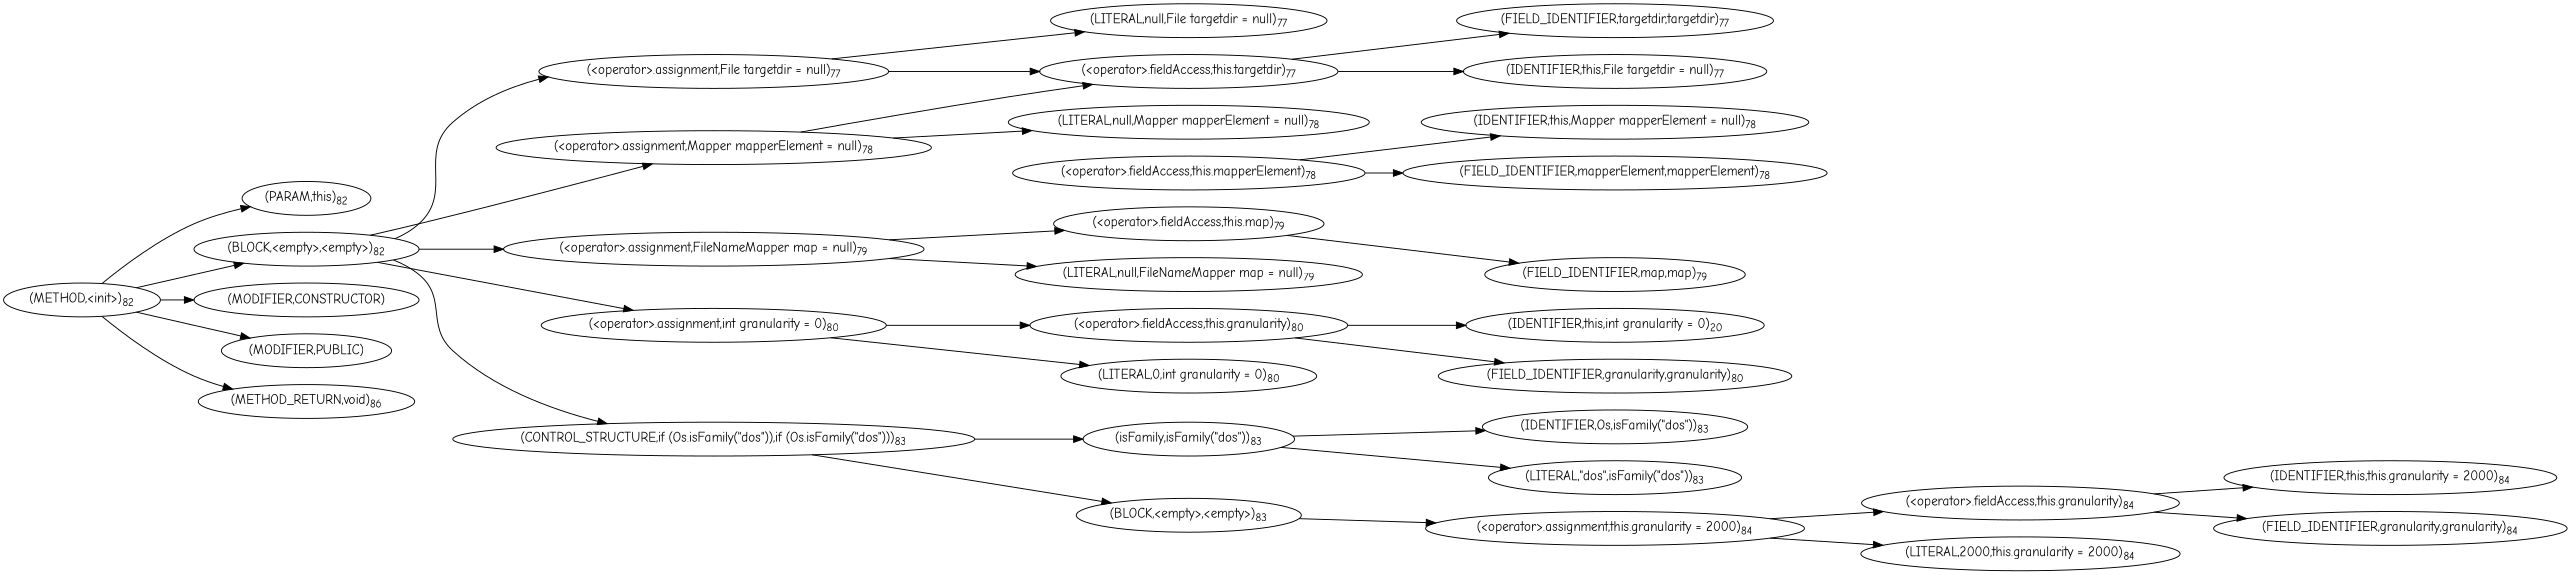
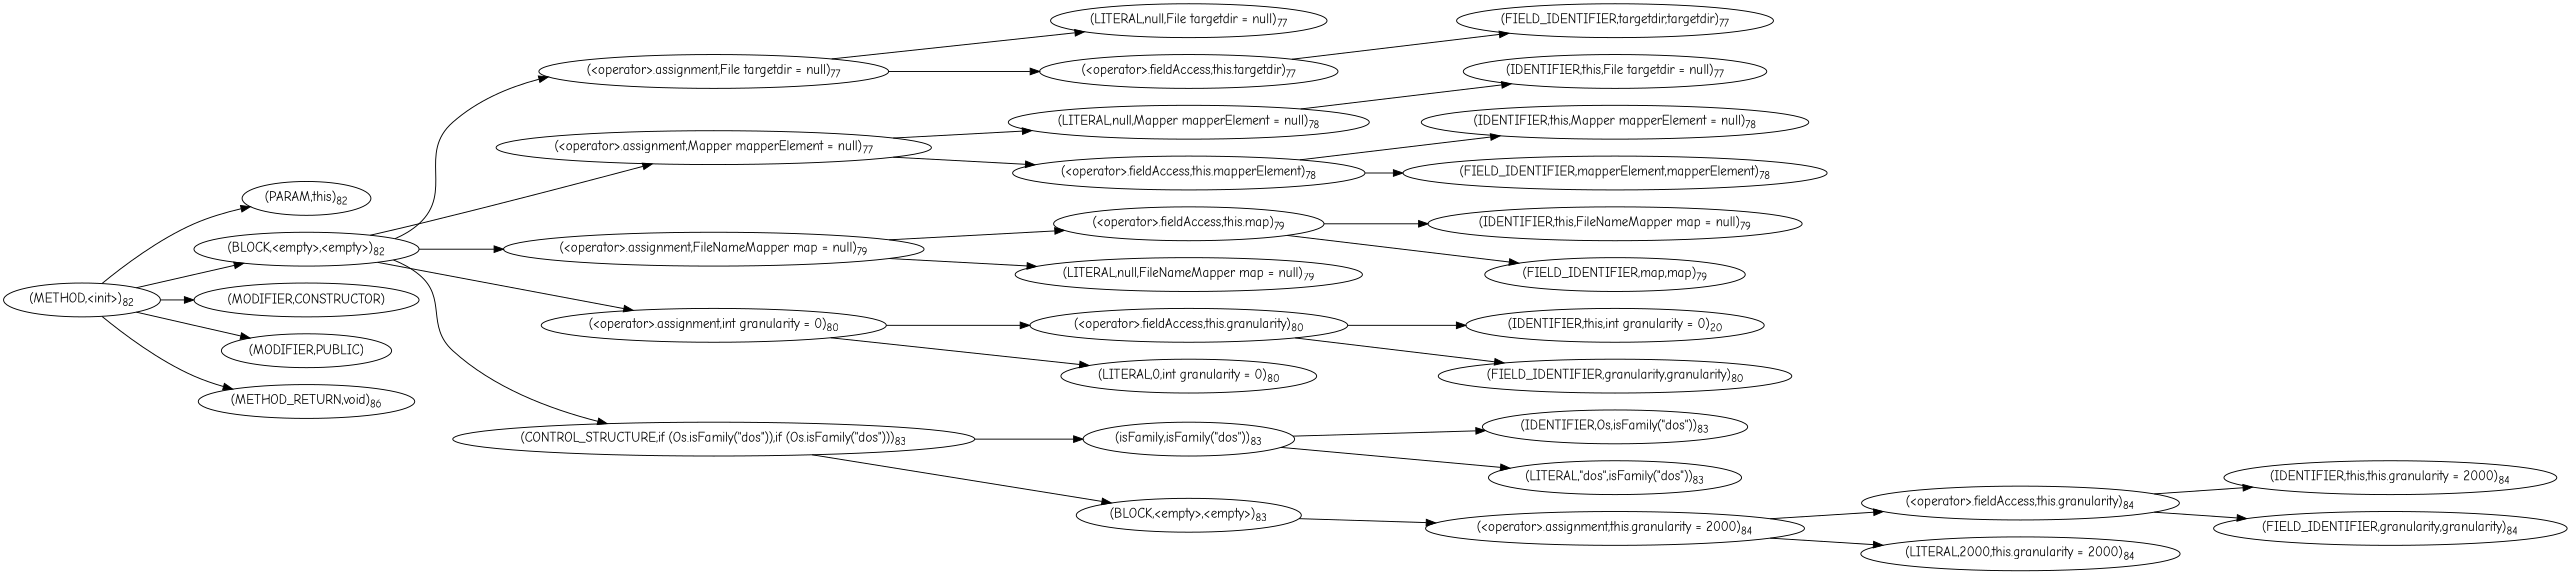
  digraph {
    fontname="Comic Neue"
    rankdir=LR
    node [fontname="Comic Neue"]
    edge [fontname="Comic Neue"]
    n1 [label=<(METHOD,&lt;init&gt;)<SUB>82</SUB>>]
    n2 [label=<(PARAM,this)<SUB>82</SUB>>]
    n3 [label=<(BLOCK,&lt;empty&gt;,&lt;empty&gt;)<SUB>82</SUB>>]
    n4 [label=<(MODIFIER,CONSTRUCTOR)>]
    n5 [label=<(MODIFIER,PUBLIC)>]
    n6 [label=<(METHOD_RETURN,void)<SUB>86</SUB>>]
    n7 [label=<(&lt;operator&gt;.assignment,File targetdir = null)<SUB>77</SUB>>]
-   n8 [label=<(&lt;operator&gt;.assignment,Mapper mapperElement = null)<SUB>78</SUB>>]
+   n8 [label=<(&lt;operator&gt;.assignment,Mapper mapperElement = null)<SUB>77</SUB>>]
    n9 [label=<(&lt;operator&gt;.assignment,FileNameMapper map = null)<SUB>79</SUB>>]
    n10 [label=<(&lt;operator&gt;.assignment,int granularity = 0)<SUB>80</SUB>>]
    n11 [label=<(CONTROL_STRUCTURE,if (Os.isFamily(&quot;dos&quot;)),if (Os.isFamily(&quot;dos&quot;)))<SUB>83</SUB>>]
    n12 [label=<(&lt;operator&gt;.fieldAccess,this.targetdir)<SUB>77</SUB>>]
    n13 [label=<(LITERAL,null,File targetdir = null)<SUB>77</SUB>>]
    n14 [label=<(&lt;operator&gt;.fieldAccess,this.mapperElement)<SUB>78</SUB>>]
    n15 [label=<(LITERAL,null,Mapper mapperElement = null)<SUB>78</SUB>>]
    n16 [label=<(&lt;operator&gt;.fieldAccess,this.map)<SUB>79</SUB>>]
    n17 [label=<(LITERAL,null,FileNameMapper map = null)<SUB>79</SUB>>]
    n18 [label=<(&lt;operator&gt;.fieldAccess,this.granularity)<SUB>80</SUB>>]
    n19 [label=<(LITERAL,0,int granularity = 0)<SUB>80</SUB>>]
    n20 [label=<(isFamily,isFamily(&quot;dos&quot;))<SUB>83</SUB>>]
    n21 [label=<(BLOCK,&lt;empty&gt;,&lt;empty&gt;)<SUB>83</SUB>>]
    n22 [label=<(IDENTIFIER,this,File targetdir = null)<SUB>77</SUB>>]
    n23 [label=<(FIELD_IDENTIFIER,targetdir,targetdir)<SUB>77</SUB>>]
    n24 [label=<(IDENTIFIER,this,Mapper mapperElement = null)<SUB>78</SUB>>]
    n25 [label=<(FIELD_IDENTIFIER,mapperElement,mapperElement)<SUB>78</SUB>>]
+   n26 [label=<(IDENTIFIER,this,FileNameMapper map = null)<SUB>79</SUB>>]
    n27 [label=<(FIELD_IDENTIFIER,map,map)<SUB>79</SUB>>]
    n28 [label=<(IDENTIFIER,this,int granularity = 0)<SUB>20</SUB>>]
    n29 [label=<(FIELD_IDENTIFIER,granularity,granularity)<SUB>80</SUB>>]
    n30 [label=<(IDENTIFIER,Os,isFamily(&quot;dos&quot;))<SUB>83</SUB>>]
    n31 [label=<(LITERAL,&quot;dos&quot;,isFamily(&quot;dos&quot;))<SUB>83</SUB>>]
    n32 [label=<(&lt;operator&gt;.assignment,this.granularity = 2000)<SUB>84</SUB>>]
    n33 [label=<(&lt;operator&gt;.fieldAccess,this.granularity)<SUB>84</SUB>>]
    n34 [label=<(LITERAL,2000,this.granularity = 2000)<SUB>84</SUB>>]
    n35 [label=<(IDENTIFIER,this,this.granularity = 2000)<SUB>84</SUB>>]
    n36 [label=<(FIELD_IDENTIFIER,granularity,granularity)<SUB>84</SUB>>]
    n1 -> n2
    n1 -> n3
    n1 -> n4
    n1 -> n5
    n1 -> n6
    n3 -> n7
    n3 -> n8
    n3 -> n9
    n3 -> n10
    n3 -> n11
    n7 -> n12
    n7 -> n13
-   n8 -> n12
+   n8 -> n14
    n8 -> n15
    n9 -> n16
    n9 -> n17
    n10 -> n18
    n10 -> n19
    n11 -> n20
    n11 -> n21
-   n12 -> n22
+   n15 -> n22
    n12 -> n23
    n14 -> n24
    n14 -> n25
+   n16 -> n26
    n16 -> n27
    n18 -> n28
    n18 -> n29
    n20 -> n30
    n20 -> n31
    n21 -> n32
    n32 -> n33
    n32 -> n34
    n33 -> n35
    n33 -> n36
  }
